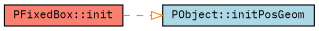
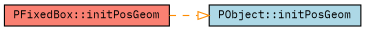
  digraph {
    rankdir=LR
    fontname="IBM Plex Mono"
    node [color=black fontname="IBM Plex Mono" fontsize=10 shape=record style=filled]
-   n1 [fillcolor=salmon fontcolor=black height=0.2 label="PFixedBox::init" width=0.4]
+   n1 [fillcolor=salmon fontcolor=black height=0.2 label="PFixedBox::initPosGeom" width=0.4]
    n2 [fillcolor=lightblue height=0.2 label="PObject::initPosGeom" width=0.4]
    n1 -> n2 [color=darkorange fontname="IBM Plex Mono" fontsize=10 labelfontname=Helvetica labelfontsize=10 style=dashed arrowhead=onormal]
  }
